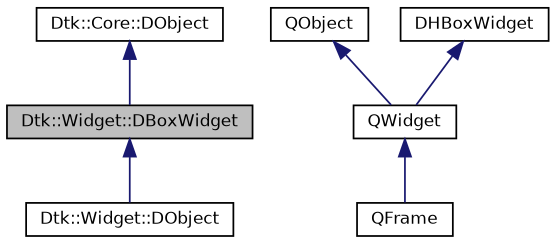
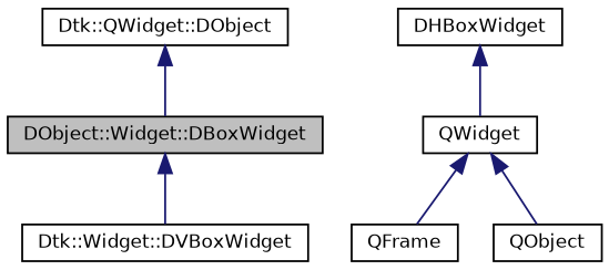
  digraph {
    node [color=black fillcolor=white fontname=Helvetica fontsize=10 shape=record style=filled]
    edge [color=midnightblue dir=back fontname=Helvetica fontsize=10 labelfontname=Helvetica labelfontsize=10 style=solid]
-   n1 [fillcolor=grey75 fontcolor=black height=0.2 label="Dtk::Widget::DBoxWidget" width=0.4]
-   n2 [height=0.2 label="Dtk::Widget::DObject" width=0.4]
+   n1 [fillcolor=grey75 fontcolor=black height=0.2 label="DObject::Widget::DBoxWidget" width=0.4]
+   n2 [height=0.2 label="Dtk::Widget::DVBoxWidget" width=0.4]
    n3 [height=0.2 label=QFrame width=0.4]
    n4 [height=0.2 label=QWidget width=0.4]
    n5 [height=0.2 label=QObject width=0.4]
    n6 [height=0.2 label=DHBoxWidget width=0.4]
-   n7 [height=0.2 label="Dtk::Core::DObject" width=0.4]
+   n7 [height=0.2 label="Dtk::QWidget::DObject" width=0.4]
    n1 -> n2
    n4 -> n3
-   n5 -> n4
+   n4 -> n5
    n6 -> n4
    n7 -> n1
  }
